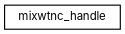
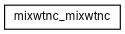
  digraph {
    rankdir=TB
    fontname=Inter
-   n1 [color=black fillcolor=white fontname=Inter fontsize=10 height=0.2 label=mixwtnc_handle shape=record style=filled width=0.4]
+   n1 [color=black fillcolor=white fontname=Inter fontsize=10 height=0.2 label=mixwtnc_mixwtnc shape=record style=filled width=0.4]
  }
